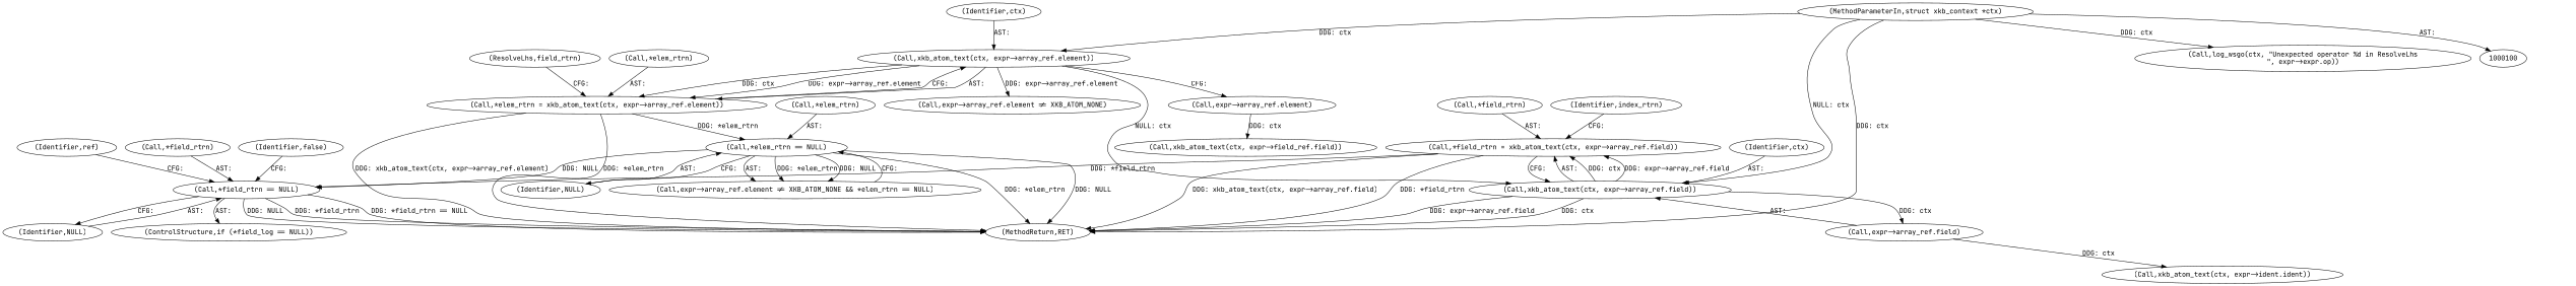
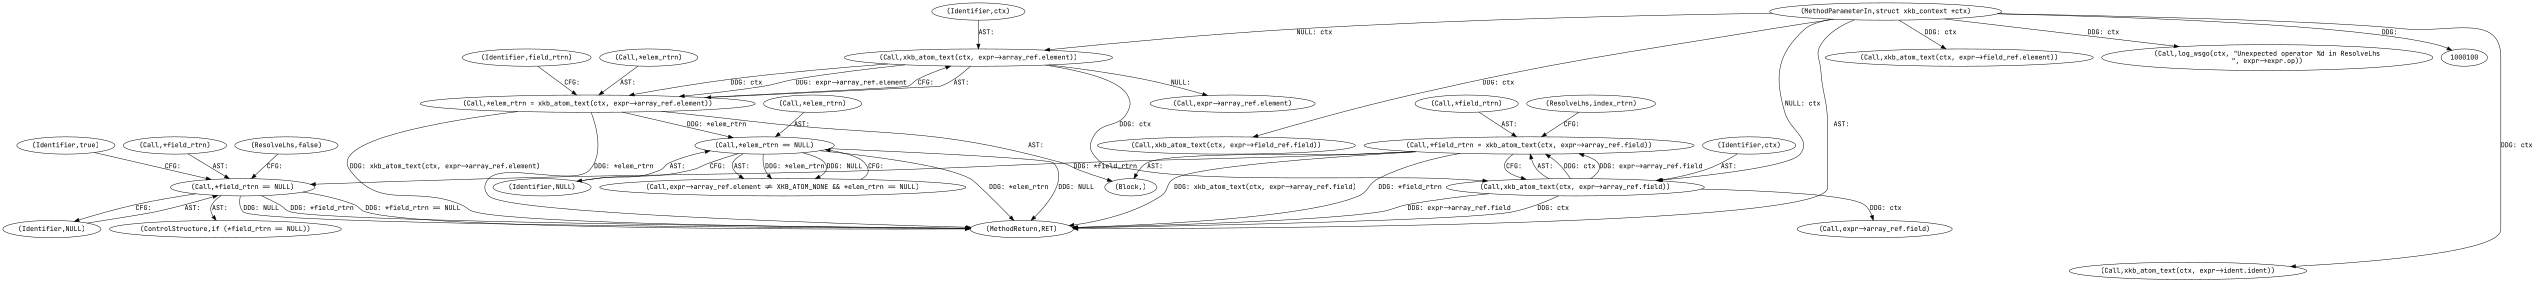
  digraph {
    fontname="JetBrains Mono"
    node [fontname="JetBrains Mono"]
    edge [fontname="JetBrains Mono"]
    n1 [label="(Call,*field_rtrn == NULL)"]
    n2 [label="(Identifier,NULL)"]
-   n3 [label="(ControlStructure,if (*field_log == NULL))"]
+   n3 [label="(ControlStructure,if (*field_rtrn == NULL))"]
    n4 [label="(MethodReturn,RET)"]
    n5 [label="(Call,*field_rtrn = xkb_atom_text(ctx, expr->array_ref.field))"]
    n6 [label="(Call,xkb_atom_text(ctx, expr->array_ref.field))"]
+   n7 [label="(Block,)"]
    n8 [label="(Call,expr->array_ref.field)"]
    n9 [label="(Call,xkb_atom_text(ctx, expr->array_ref.element))"]
    n10 [label="(Call,*elem_rtrn = xkb_atom_text(ctx, expr->array_ref.element))"]
-   n11 [label="(Call,expr->array_ref.element != XKB_ATOM_NONE)"]
    n12 [label="(Call,expr->array_ref.element)"]
    n13 [label="(Call,*elem_rtrn == NULL)"]
    n14 [label="(MethodParameterIn,struct xkb_context *ctx)"]
+   n15 [label="(Call,xkb_atom_text(ctx, expr->field_ref.element))"]
    n16 [label="(Call,log_wsgo(ctx, \"Unexpected operator %d in ResolveLhs\n\", expr->expr.op))"]
    n17 [label="(Call,xkb_atom_text(ctx, expr->field_ref.field))"]
    n18 [label="(Call,xkb_atom_text(ctx, expr->ident.ident))"]
    1000100
    n20 [label="(Identifier,NULL)"]
    n21 [label="(Call,expr->array_ref.element != XKB_ATOM_NONE && *elem_rtrn == NULL)"]
    n22 [label="(Identifier,ctx)"]
    n23 [label="(Call,*elem_rtrn)"]
    n24 [label="(Identifier,ctx)"]
    n25 [label="(Call,*field_rtrn)"]
-   n26 [label="(ResolveLhs,field_rtrn)"]
-   n27 [label="(Identifier,false)"]
+   n26 [label="(Identifier,field_rtrn)"]
+   n27 [label="(ResolveLhs,false)"]
    n28 [label="(Call,*field_rtrn)"]
-   n29 [label="(Identifier,index_rtrn)"]
-   n30 [label="(Identifier,ref)"]
+   n29 [label="(ResolveLhs,index_rtrn)"]
+   n30 [label="(Identifier,true)"]
    n31 [label="(Call,*elem_rtrn)"]
    n1 -> n2 [label="CFG: "]
    n1 -> n3 [label="AST: "]
    n1 -> n4 [label="DDG: NULL"]
    n1 -> n4 [label="DDG: *field_rtrn"]
    n1 -> n4 [label="DDG: *field_rtrn == NULL"]
    n2 -> n1 [label="AST: "]
    n5 -> n1 [label="DDG: *field_rtrn"]
    n5 -> n4 [label="DDG: *field_rtrn"]
    n5 -> n4 [label="DDG: xkb_atom_text(ctx, expr->array_ref.field)"]
    n5 -> n6 [label="CFG: "]
+   n5 -> n7 [label="AST: "]
    n6 -> n4 [label="DDG: ctx"]
    n6 -> n4 [label="DDG: expr->array_ref.field"]
    n6 -> n5 [label="AST: "]
    n6 -> n5 [label="DDG: ctx"]
    n6 -> n5 [label="DDG: expr->array_ref.field"]
    n6 -> n8 [label="DDG: ctx"]
-   n8 -> n6 [label="AST: "]
-   n9 -> n6 [label="NULL: ctx"]
+   n9 -> n6 [label="DDG: ctx"]
    n9 -> n10 [label="AST: "]
    n9 -> n10 [label="DDG: ctx"]
    n9 -> n10 [label="DDG: expr->array_ref.element"]
-   n9 -> n11 [label="DDG: expr->array_ref.element"]
-   n9 -> n12 [label="CFG: "]
+   n9 -> n12 [label="NULL: "]
    n10 -> n4 [label="DDG: xkb_atom_text(ctx, expr->array_ref.element)"]
    n10 -> n4 [label="DDG: *elem_rtrn"]
+   n10 -> n7 [label="AST: "]
    n10 -> n9 [label="CFG: "]
    n10 -> n13 [label="DDG: *elem_rtrn"]
-   n13 -> n1 [label="DDG: NULL"]
    n13 -> n4 [label="DDG: NULL"]
    n13 -> n4 [label="DDG: *elem_rtrn"]
    n13 -> n20 [label="CFG: "]
    n13 -> n21 [label="AST: "]
    n13 -> n21 [label="DDG: *elem_rtrn"]
    n13 -> n21 [label="DDG: NULL"]
-   n14 -> n4 [label="DDG: ctx"]
+   n14 -> n4 [label="AST: "]
    n14 -> n6 [label="NULL: ctx"]
-   n14 -> n9 [label="DDG: ctx"]
+   n14 -> n9 [label="NULL: ctx"]
+   n14 -> n15 [label="DDG: ctx"]
    n14 -> n16 [label="DDG: ctx"]
-   n12 -> n17 [label="DDG: ctx"]
-   n8 -> n18 [label="DDG: ctx"]
-   n14 -> 1000100 [label="AST: "]
+   n14 -> n17 [label="DDG: ctx"]
+   n14 -> n18 [label="DDG: ctx"]
+   n14 -> 1000100 [label="DDG: "]
    n20 -> n13 [label="AST: "]
    n21 -> n13 [label="CFG: "]
    n22 -> n6 [label="AST: "]
    n23 -> n13 [label="AST: "]
    n24 -> n9 [label="AST: "]
    n25 -> n1 [label="AST: "]
    n26 -> n10 [label="CFG: "]
    n27 -> n1 [label="CFG: "]
    n28 -> n5 [label="AST: "]
    n29 -> n5 [label="CFG: "]
    n30 -> n1 [label="CFG: "]
    n31 -> n10 [label="AST: "]
  }
